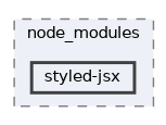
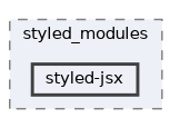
  digraph {
    compound=true
    rankdir=LR
    n1 [color=grey25 fillcolor="#edf0f7" fontname=Helvetica fontsize=10 height=0.2 label="styled-jsx" shape=box style="filled,bold" width=0.4]
    subgraph cluster_1 {
      bgcolor="#edf0f7"
      fontname=Helvetica
      fontsize=10
-     label=node_modules
+     label=styled_modules
      pencolor=grey50
      style="filled,dashed"
      n1
    }
  }
